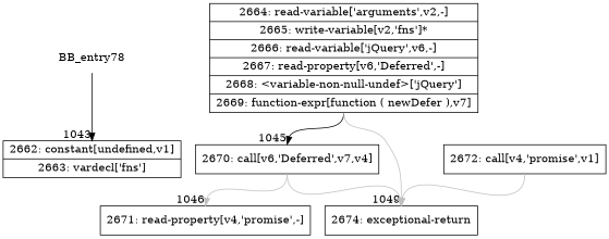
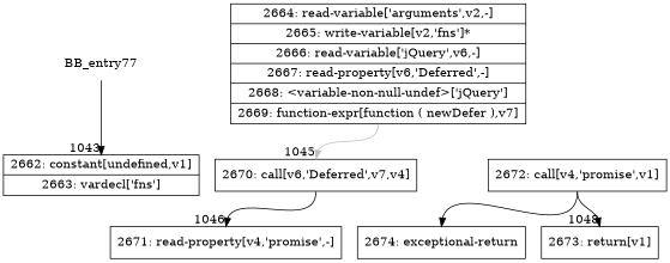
  digraph {
    rankdir=TD
    node [shape=record]
    edge [headport=n tailport=s]
-   BB_entry78 [shape=none]
+   BB_entry78 [shape=none label=BB_entry77]
    n2 [label="{2662: constant[undefined,v1]|2663: vardecl['fns']}"]
    n3 [label="{2664: read-variable['arguments',v2,-]|2665: write-variable[v2,'fns']*|2666: read-variable['jQuery',v6,-]|2667: read-property[v6,'Deferred',-]|2668: \<variable-non-null-undef\>['jQuery']|2669: function-expr[function ( newDefer ),v7]}"]
    n4 [label="{2670: call[v6,'Deferred',v7,v4]}"]
    n5 [label="{2674: exceptional-return}"]
    n6 [label="{2671: read-property[v4,'promise',-]}"]
    n7 [label="{2672: call[v4,'promise',v1]}"]
+   n8 [label="{2673: return[v1]}"]
    BB_entry78 -> n2 [headlabel="    1043"]
-   n3 -> n4 [headlabel="      1045"]
-   n3 -> n5 [color=gray headlabel="      1049"]
-   n4 -> n5 [color=gray]
-   n4 -> n6 [headlabel="      1046" color=gray]
-   n7 -> n5 [color=gray]
+   n3 -> n4 [headlabel="      1045" color=gray]
+   n4 -> n6 [headlabel="      1046"]
+   n7 -> n5 [color=black]
+   n7 -> n8 [headlabel="      1048"]
  }
